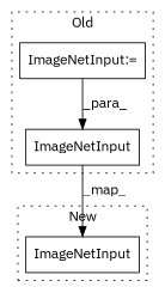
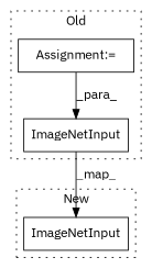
  digraph {
    fontname="IBM Plex Sans"
    node [a=32 l="14,1" shape=box fontname="IBM Plex Sans"]
    edge [fontname="IBM Plex Sans"]
    n1 [label=ImageNetInput s="3172,3213"]
-   n2 [a=7 l=1 label="ImageNetInput:=" s=3118]
+   n2 [a=7 l=1 label="Assignment:=" s=3118]
    n3 [label=ImageNetInput s="2691,2747"]
    subgraph cluster_1 {
      label=Old
      style=dotted
      n1
      n2
    }
    subgraph cluster_2 {
      label=New
      style=dotted
      n3
    }
    n1 -> n3 [label=_map_]
    n2 -> n1 [label=_para_]
  }
